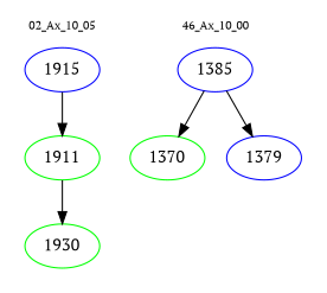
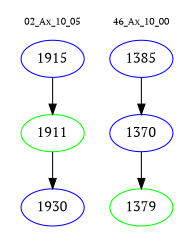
  digraph {
    fontname="PT Serif"
    node [color=green fontname="PT Serif"]
    edge [color=black fontname="PT Serif"]
    n1 [color=blue label=1915]
    n2 [label=1911]
-   n3 [label=1930]
+   n3 [color=blue label=1930]
    n4 [color=blue label=1385]
-   n5 [label=1370]
-   n6 [color=blue label=1379]
+   n5 [color=blue label=1370]
+   n6 [label=1379]
    subgraph cluster_1 {
      color=white
      fontsize=10
      label="02_Ax_10_05"
      n1
      n2
      n3
    }
    subgraph cluster_2 {
      color=white
      fontsize=10
      label="46_Ax_10_00"
      n4
      n5
      n6
    }
    n1 -> n2
    n2 -> n3
    n4 -> n5
-   n4 -> n6
+   n5 -> n6
  }
